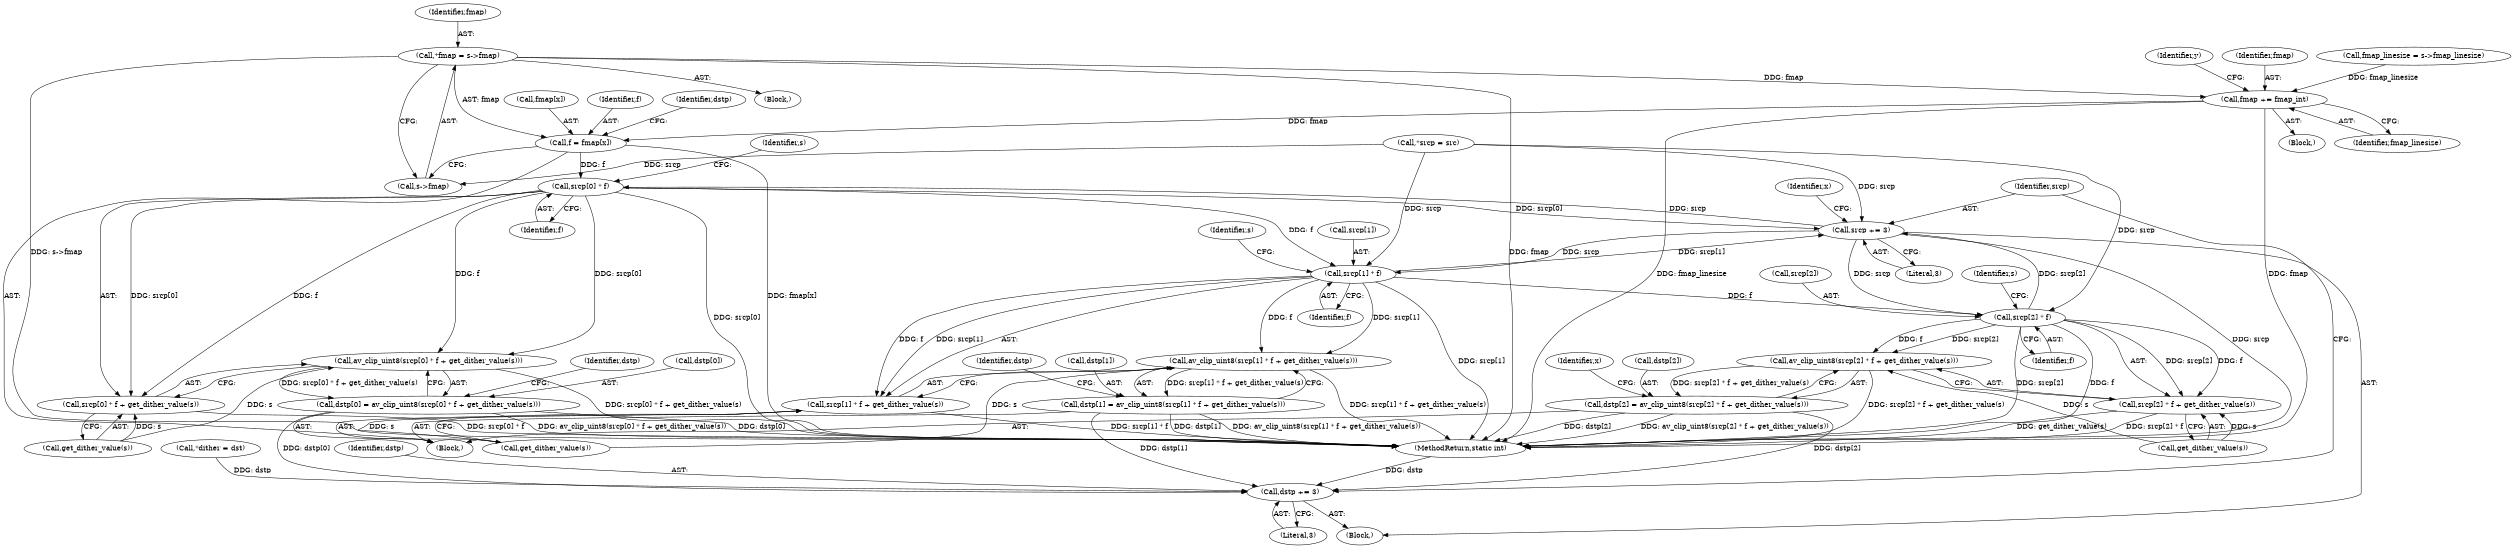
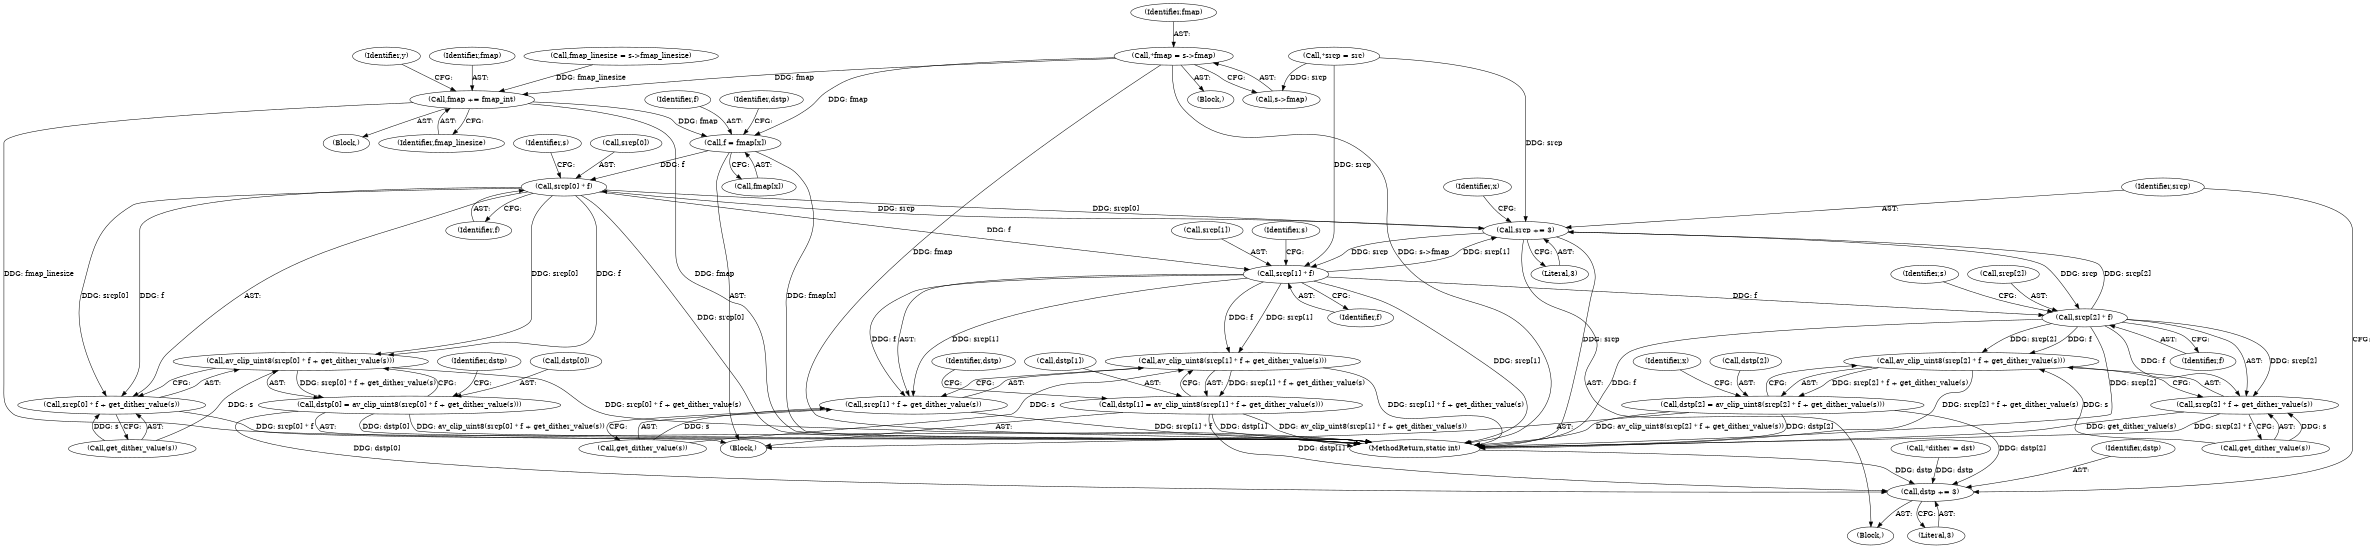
  digraph {
    n1 [label="(Call,*fmap = s->fmap)"]
    n2 [label="(Call,f = fmap[x])"]
    n3 [label="(Call,fmap += fmap_int)"]
    n4 [label="(MethodReturn,static int)"]
    n5 [label="(Call,s->fmap)"]
    n6 [label="(Block,)"]
    n7 [label="(Call,srcp[0] * f)"]
    n8 [label="(Call,fmap[x])"]
    n9 [label="(Block,)"]
    n10 [label="(Block,)"]
    n11 [label="(Identifier,fmap_linesize)"]
    n12 [label="(Call,dstp += 3)"]
    n13 [label="(Call,srcp += 3)"]
    n14 [label="(Call,srcp[1] * f)"]
    n15 [label="(Call,av_clip_uint8(srcp[0] * f + get_dither_value(s)))"]
    n16 [label="(Call,srcp[0] * f + get_dither_value(s))"]
    n17 [label="(Identifier,f)"]
    n18 [label="(Call,srcp[2] * f)"]
    n19 [label="(Block,)"]
    n20 [label="(Literal,3)"]
    n21 [label="(Call,av_clip_uint8(srcp[1] * f + get_dither_value(s)))"]
    n22 [label="(Call,srcp[1] * f + get_dither_value(s))"]
    n23 [label="(Identifier,f)"]
    n24 [label="(Call,dstp[0] = av_clip_uint8(srcp[0] * f + get_dither_value(s)))"]
    n25 [label="(Call,get_dither_value(s))"]
    n26 [label="(Call,av_clip_uint8(srcp[2] * f + get_dither_value(s)))"]
    n27 [label="(Call,srcp[2] * f + get_dither_value(s))"]
    n28 [label="(Identifier,f)"]
    n29 [label="(Call,dstp[1] = av_clip_uint8(srcp[1] * f + get_dither_value(s)))"]
    n30 [label="(Call,get_dither_value(s))"]
    n31 [label="(Literal,3)"]
    n32 [label="(Call,dstp[2] = av_clip_uint8(srcp[2] * f + get_dither_value(s)))"]
    n33 [label="(Call,get_dither_value(s))"]
    n34 [label="(Identifier,dstp)"]
    n35 [label="(Call,dstp[1])"]
    n36 [label="(Identifier,dstp)"]
    n37 [label="(Identifier,fmap)"]
    n38 [label="(Identifier,fmap)"]
    n39 [label="(Call,fmap_linesize = s->fmap_linesize)"]
    n40 [label="(Call,dstp[0])"]
    n41 [label="(Identifier,f)"]
    n42 [label="(Identifier,x)"]
    n43 [label="(Identifier,s)"]
    n44 [label="(Call,srcp[2])"]
    n45 [label="(Identifier,x)"]
    n46 [label="(Identifier,y)"]
    n47 [label="(Call,*dither = dst)"]
    n48 [label="(Call,srcp[1])"]
    n49 [label="(Identifier,s)"]
    n50 [label="(Identifier,srcp)"]
    n51 [label="(Identifier,dstp)"]
    n52 [label="(Identifier,s)"]
+   n53 [label="(Call,srcp[0])"]
    n54 [label="(Identifier,dstp)"]
    n55 [label="(Call,*srcp = src)"]
    n56 [label="(Call,dstp[2])"]
-   n1 -> n2 [label="AST: fmap"]
+   n1 -> n2 [label="DDG: fmap"]
    n1 -> n3 [label="DDG: fmap"]
    n1 -> n4 [label="DDG: s->fmap"]
    n1 -> n4 [label="DDG: fmap"]
    n1 -> n5 [label="CFG: "]
    n1 -> n6 [label="AST: "]
    n2 -> n4 [label="DDG: fmap[x]"]
    n2 -> n7 [label="DDG: f"]
-   n2 -> n5 [label="CFG: "]
+   n2 -> n8 [label="CFG: "]
    n2 -> n9 [label="AST: "]
    n3 -> n2 [label="DDG: fmap"]
    n3 -> n4 [label="DDG: fmap"]
    n3 -> n4 [label="DDG: fmap_linesize"]
    n3 -> n10 [label="AST: "]
    n3 -> n11 [label="CFG: "]
    n4 -> n12 [label="DDG: dstp"]
    n5 -> n1 [label="AST: "]
    n7 -> n4 [label="DDG: srcp[0]"]
    n7 -> n13 [label="DDG: srcp[0]"]
    n7 -> n14 [label="DDG: f"]
    n7 -> n15 [label="DDG: srcp[0]"]
    n7 -> n15 [label="DDG: f"]
    n7 -> n16 [label="AST: "]
    n7 -> n16 [label="DDG: srcp[0]"]
    n7 -> n16 [label="DDG: f"]
    n7 -> n17 [label="CFG: "]
    n8 -> n2 [label="AST: "]
    n11 -> n3 [label="AST: "]
    n12 -> n19 [label="AST: "]
    n12 -> n31 [label="CFG: "]
    n13 -> n4 [label="DDG: srcp"]
    n13 -> n7 [label="DDG: srcp"]
    n13 -> n14 [label="DDG: srcp"]
    n13 -> n18 [label="DDG: srcp"]
    n13 -> n19 [label="AST: "]
    n13 -> n20 [label="CFG: "]
    n14 -> n4 [label="DDG: srcp[1]"]
    n14 -> n13 [label="DDG: srcp[1]"]
    n14 -> n18 [label="DDG: f"]
    n14 -> n21 [label="DDG: srcp[1]"]
    n14 -> n21 [label="DDG: f"]
    n14 -> n22 [label="AST: "]
    n14 -> n22 [label="DDG: srcp[1]"]
    n14 -> n22 [label="DDG: f"]
    n14 -> n23 [label="CFG: "]
    n15 -> n4 [label="DDG: srcp[0] * f + get_dither_value(s)"]
    n15 -> n16 [label="CFG: "]
    n15 -> n24 [label="AST: "]
    n15 -> n24 [label="DDG: srcp[0] * f + get_dither_value(s)"]
    n16 -> n4 [label="DDG: srcp[0] * f"]
    n16 -> n15 [label="AST: "]
    n16 -> n25 [label="CFG: "]
    n17 -> n7 [label="AST: "]
    n18 -> n4 [label="DDG: srcp[2]"]
    n18 -> n4 [label="DDG: f"]
    n18 -> n13 [label="DDG: srcp[2]"]
    n18 -> n26 [label="DDG: srcp[2]"]
    n18 -> n26 [label="DDG: f"]
    n18 -> n27 [label="AST: "]
    n18 -> n27 [label="DDG: srcp[2]"]
    n18 -> n27 [label="DDG: f"]
    n18 -> n28 [label="CFG: "]
    n20 -> n13 [label="AST: "]
    n21 -> n4 [label="DDG: srcp[1] * f + get_dither_value(s)"]
    n21 -> n22 [label="CFG: "]
    n21 -> n29 [label="AST: "]
    n21 -> n29 [label="DDG: srcp[1] * f + get_dither_value(s)"]
    n22 -> n4 [label="DDG: srcp[1] * f"]
    n22 -> n21 [label="AST: "]
    n22 -> n30 [label="CFG: "]
    n23 -> n14 [label="AST: "]
    n24 -> n4 [label="DDG: av_clip_uint8(srcp[0] * f + get_dither_value(s))"]
    n24 -> n4 [label="DDG: dstp[0]"]
    n24 -> n9 [label="AST: "]
    n24 -> n12 [label="DDG: dstp[0]"]
    n24 -> n15 [label="CFG: "]
    n25 -> n15 [label="DDG: s"]
    n25 -> n16 [label="AST: "]
    n25 -> n16 [label="DDG: s"]
    n26 -> n4 [label="DDG: srcp[2] * f + get_dither_value(s)"]
    n26 -> n27 [label="CFG: "]
    n26 -> n32 [label="AST: "]
    n26 -> n32 [label="DDG: srcp[2] * f + get_dither_value(s)"]
    n27 -> n4 [label="DDG: get_dither_value(s)"]
    n27 -> n4 [label="DDG: srcp[2] * f"]
    n27 -> n26 [label="AST: "]
    n27 -> n33 [label="CFG: "]
    n28 -> n18 [label="AST: "]
    n29 -> n4 [label="DDG: dstp[1]"]
    n29 -> n4 [label="DDG: av_clip_uint8(srcp[1] * f + get_dither_value(s))"]
    n29 -> n9 [label="AST: "]
    n29 -> n12 [label="DDG: dstp[1]"]
    n29 -> n21 [label="CFG: "]
    n30 -> n21 [label="DDG: s"]
    n30 -> n22 [label="AST: "]
    n30 -> n22 [label="DDG: s"]
    n31 -> n12 [label="AST: "]
    n32 -> n4 [label="DDG: av_clip_uint8(srcp[2] * f + get_dither_value(s))"]
    n32 -> n4 [label="DDG: dstp[2]"]
    n32 -> n9 [label="AST: "]
    n32 -> n12 [label="DDG: dstp[2]"]
    n32 -> n26 [label="CFG: "]
    n33 -> n26 [label="DDG: s"]
    n33 -> n27 [label="AST: "]
    n33 -> n27 [label="DDG: s"]
    n34 -> n29 [label="CFG: "]
    n35 -> n29 [label="AST: "]
    n36 -> n24 [label="CFG: "]
    n37 -> n1 [label="AST: "]
    n38 -> n3 [label="AST: "]
    n39 -> n3 [label="DDG: fmap_linesize"]
    n40 -> n24 [label="AST: "]
    n41 -> n2 [label="AST: "]
    n42 -> n13 [label="CFG: "]
    n43 -> n18 [label="CFG: "]
    n44 -> n18 [label="AST: "]
    n45 -> n32 [label="CFG: "]
    n46 -> n3 [label="CFG: "]
    n47 -> n12 [label="DDG: dstp"]
    n48 -> n14 [label="AST: "]
    n49 -> n14 [label="CFG: "]
    n50 -> n12 [label="CFG: "]
    n50 -> n13 [label="AST: "]
    n51 -> n12 [label="AST: "]
    n52 -> n7 [label="CFG: "]
+   n53 -> n7 [label="AST: "]
    n54 -> n2 [label="CFG: "]
    n55 -> n5 [label="DDG: srcp"]
    n55 -> n13 [label="DDG: srcp"]
    n55 -> n14 [label="DDG: srcp"]
-   n55 -> n18 [label="DDG: srcp"]
    n56 -> n32 [label="AST: "]
  }
